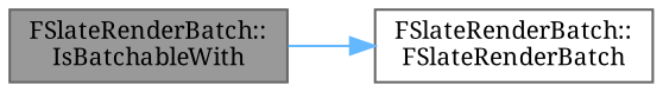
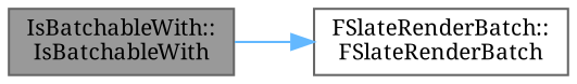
  digraph {
    rankdir=LR
    fontname="Noto Serif"
    node [fontname="Noto Serif" fontsize=10 shape=box style=filled]
-   n1 [color=gray40 fillcolor=grey60 fontcolor=black height=0.2 label="FSlateRenderBatch::\lIsBatchableWith" width=0.4]
+   n1 [color=gray40 fillcolor=grey60 fontcolor=black height=0.2 label="IsBatchableWith::\lIsBatchableWith" width=0.4]
    n2 [color=grey40 fillcolor=white height=0.2 label="FSlateRenderBatch::\lFSlateRenderBatch" width=0.4]
    n1 -> n2 [color=steelblue1 fontname="Noto Serif" fontsize=10 labelfontname=Helvetica labelfontsize=10 style=solid]
  }
